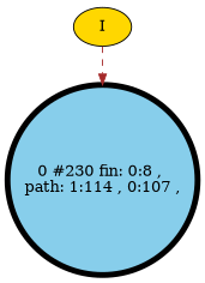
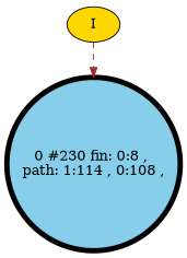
  digraph {
    node [style=filled]
-   n1 [fillcolor=skyblue height=1.8629 label="0 #230 fin: 0:8 , \n path: 1:114 , 0:107 , " penwidth=5.44242 shape=circle width=1.8629]
+   n1 [fillcolor=skyblue height=1.8629 label="0 #230 fin: 0:8 , \n path: 1:114 , 0:108 , " penwidth=5.44242 shape=circle width=1.8629]
    I [fillcolor=gold shape=ellipse]
    I -> n1 [color=brown style=dashed]
  }
